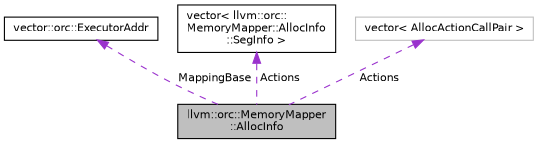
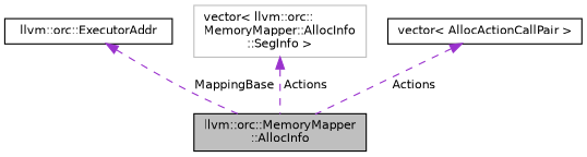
  digraph {
    rankdir=TB
    node [color=black fontname=Helvetica fontsize=10 shape=record]
    edge [color=darkorchid3 dir=back fontname=Helvetica fontsize=10 labelfontname=Helvetica labelfontsize=10 style=dashed]
    n1 [fillcolor=grey75 fontcolor=black height=0.2 label="llvm::orc::MemoryMapper\l::AllocInfo" style=filled width=0.4]
-   n2 [height=0.2 label="vector::orc::ExecutorAddr" width=0.4]
-   n3 [height=0.2 label="vector\< llvm::orc::\lMemoryMapper::AllocInfo\l::SegInfo \>" width=0.4]
-   n4 [color=grey75 height=0.2 label="vector\< AllocActionCallPair \>" width=0.4]
+   n2 [height=0.2 label="llvm::orc::ExecutorAddr" width=0.4]
+   n3 [color=grey75 height=0.2 label="vector\< llvm::orc::\lMemoryMapper::AllocInfo\l::SegInfo \>" width=0.4]
+   n4 [height=0.2 label="vector\< AllocActionCallPair \>" width=0.4]
    n2 -> n1 [label=" MappingBase"]
    n3 -> n1 [label=" Actions"]
    n4 -> n1 [label=" Actions"]
  }
